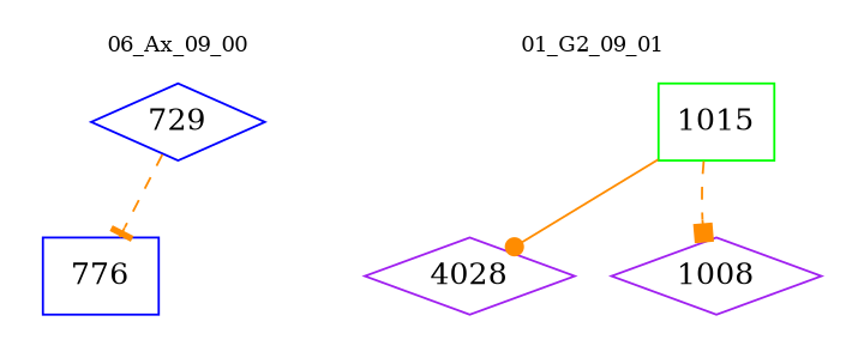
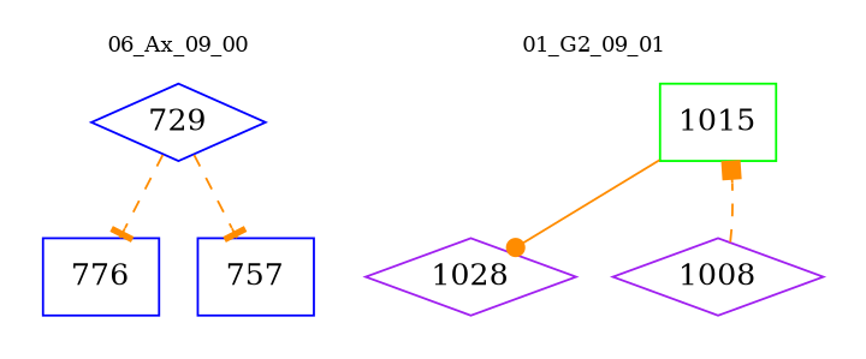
  digraph {
    node [color=blue shape=diamond]
    edge [arrowhead=tee color=darkorange style=dashed]
    n1 [label=729]
    n2 [label=776 shape=box]
+   n3 [label=757 shape=box]
    n4 [color=green label=1015 shape=box]
-   n5 [color=purple label=4028]
+   n5 [color=purple label=1028]
    n6 [color=purple label=1008]
    subgraph cluster_1 {
      color=white
      fontsize=10
      label="06_Ax_09_00"
      n1
      n2
+     n3
    }
    subgraph cluster_2 {
      color=white
      fontsize=10
      label="01_G2_09_01"
      n4
      n5
      n6
    }
    n1 -> n2
+   n1 -> n3
    n4 -> n5 [arrowhead=dot style=solid]
-   n4 -> n6 [arrowhead=box]
+   n6 -> n4 [arrowhead=box]
  }
